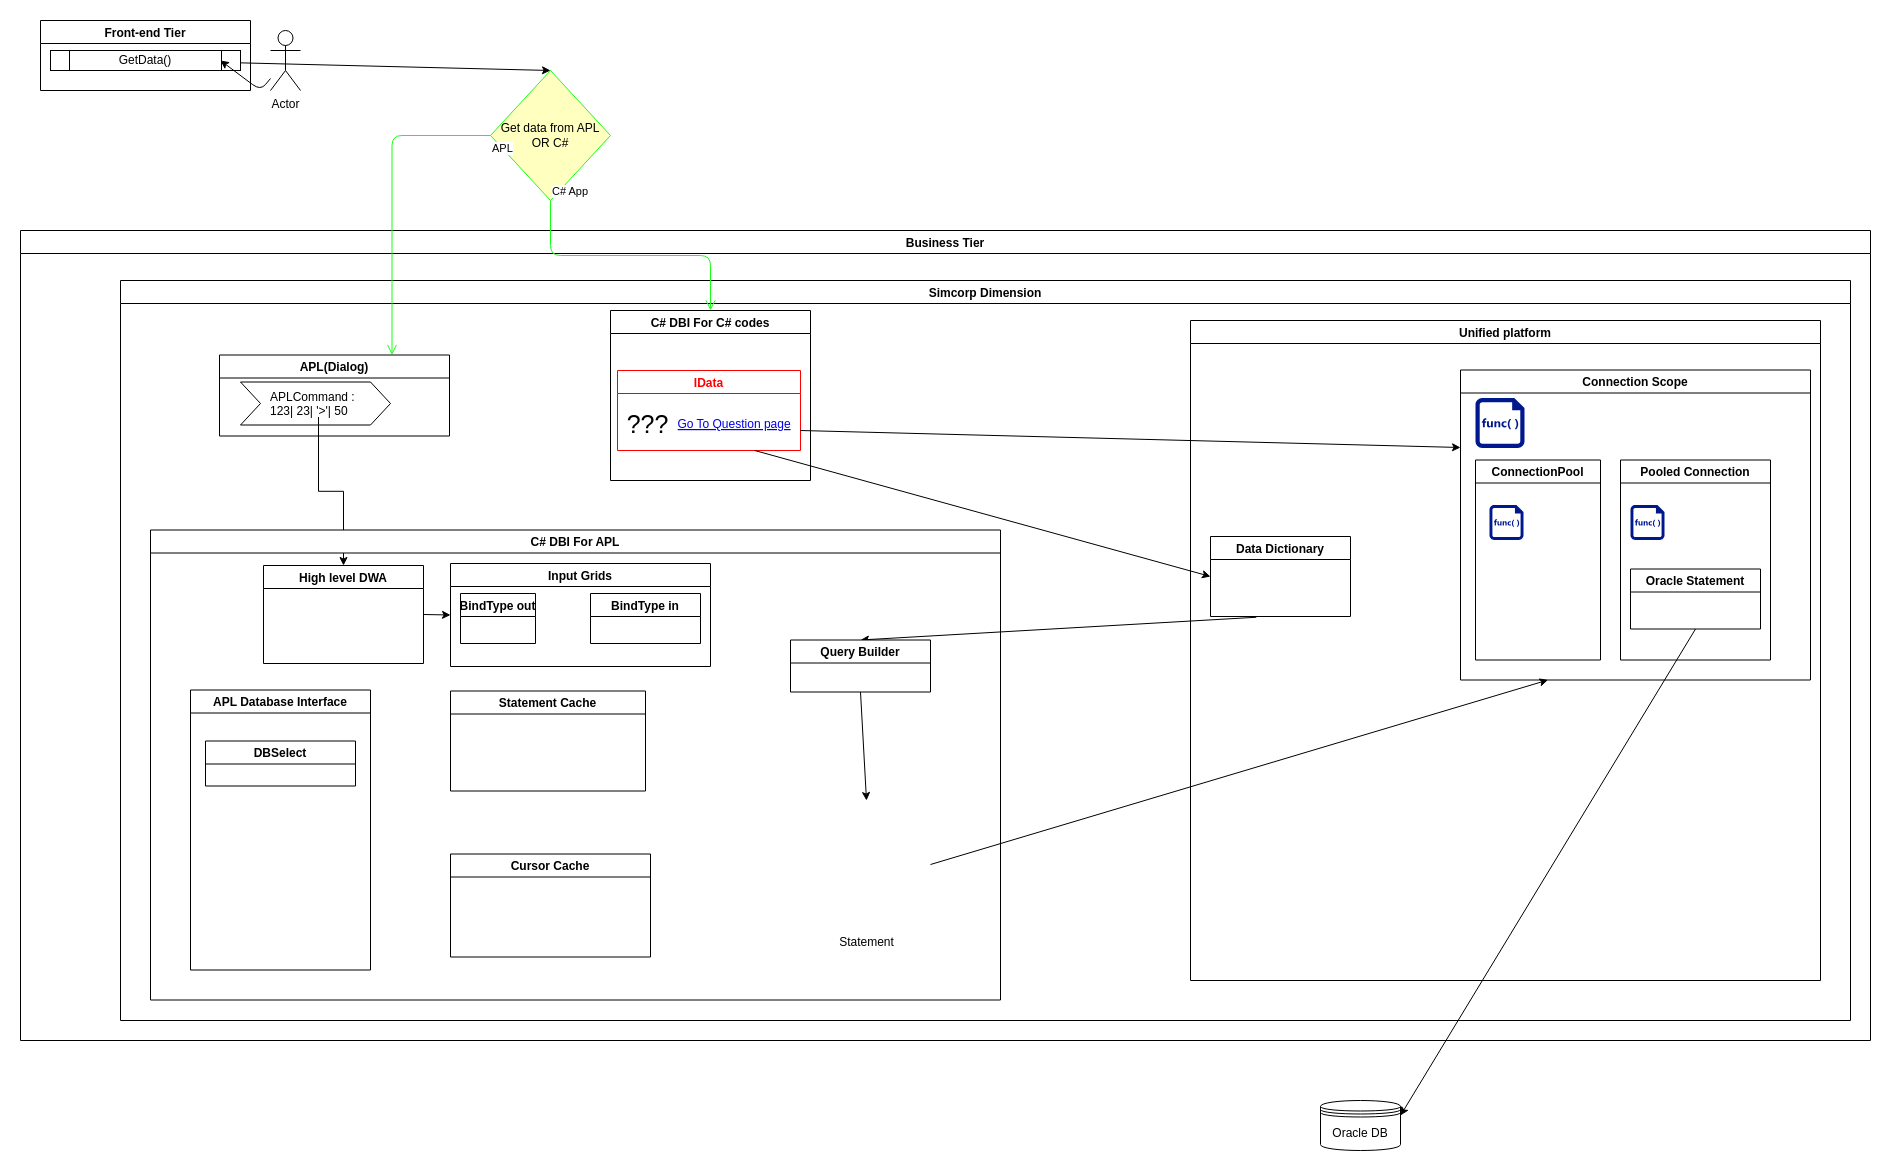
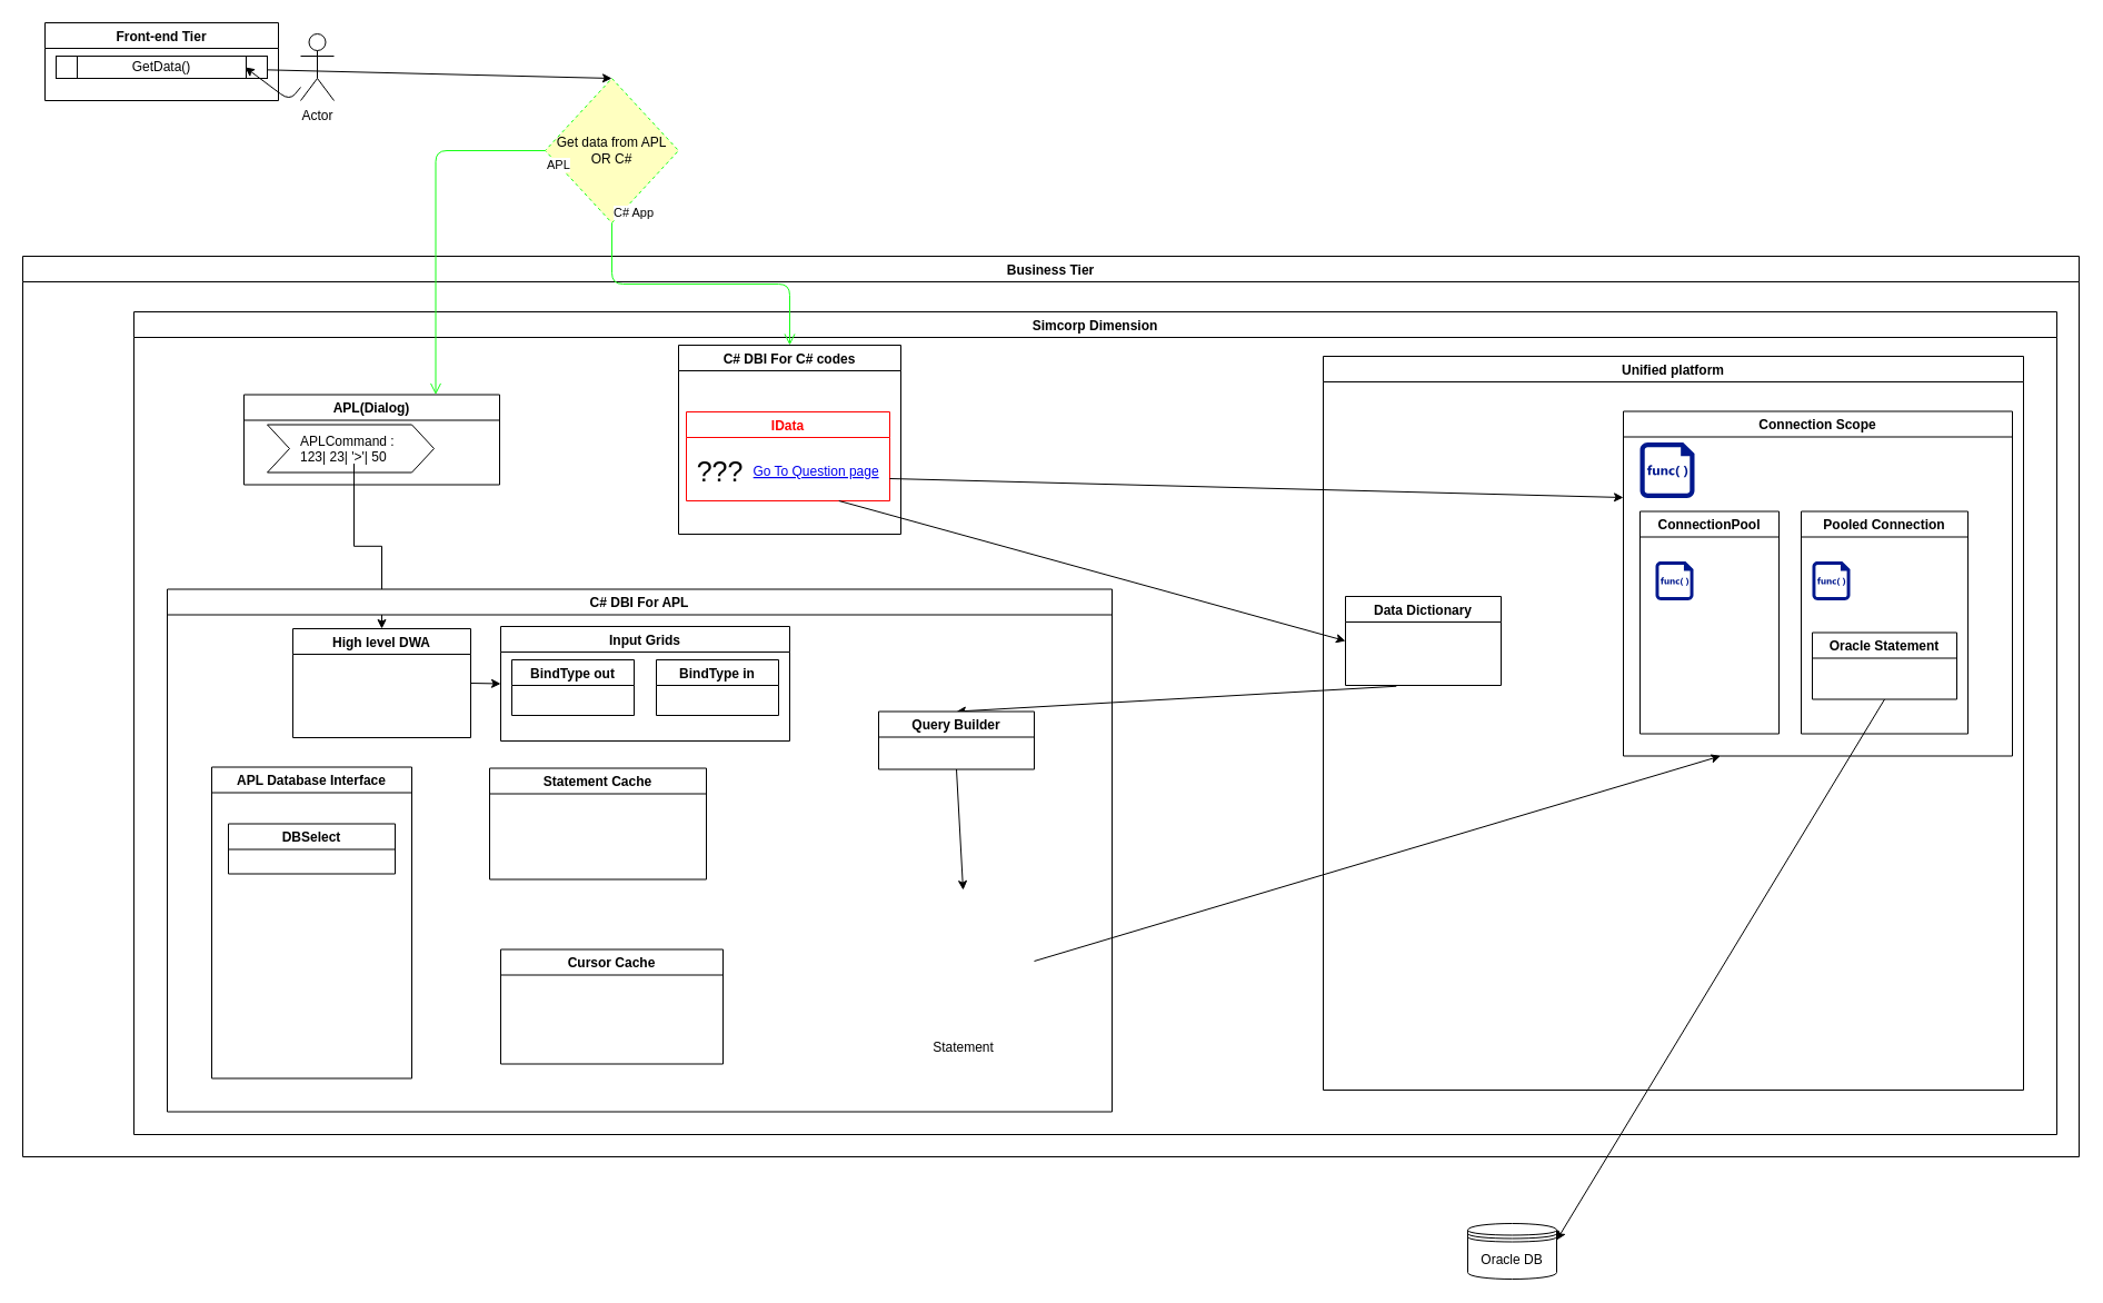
  <mxCell id="0" />
  <mxCell id="1" parent="0" />
  <mxCell id="2" value="Front-end Tier" style="swimlane;" parent="1" vertex="1"><mxGeometry x="40" y="20" width="210" height="70" as="geometry" /></mxCell>
  <mxCell id="3" value="GetData()" style="shape=process;whiteSpace=wrap;html=1;backgroundOutline=1;" parent="2" vertex="1"><mxGeometry x="10" y="30" width="190" height="20" as="geometry" /></mxCell>
  <mxCell id="4" value="Business Tier" style="swimlane;" parent="1" vertex="1"><mxGeometry x="20" y="230" width="1850" height="810" as="geometry" /></mxCell>
  <mxCell id="5" value="Simcorp Dimension" style="swimlane;" parent="4" vertex="1"><mxGeometry x="100" y="50" width="1730" height="740" as="geometry" /></mxCell>
  <mxCell id="6" value="APL(Dialog)" style="swimlane;" parent="5" vertex="1"><mxGeometry x="99" y="74.5" width="230" height="81" as="geometry" /></mxCell>
  <mxCell id="7" value="" style="shape=step;perimeter=stepPerimeter;whiteSpace=wrap;html=1;fixedSize=1;" parent="6" vertex="1"><mxGeometry x="21" y="27" width="150" height="43" as="geometry" /></mxCell>
  <mxCell id="8" value="APLCommand :&lt;br&gt;123| 23| '&amp;gt;'| 50" style="text;html=1;resizable=0;points=[];autosize=1;align=left;verticalAlign=top;spacingTop=-4;" parent="6" vertex="1"><mxGeometry x="49" y="32" width="100" height="30" as="geometry" /></mxCell>
  <mxCell id="9" value="" style="shape=image;html=1;verticalAlign=top;verticalLabelPosition=bottom;labelBackgroundColor=#ffffff;imageAspect=0;aspect=fixed;image=https://cdn3.iconfinder.com/data/icons/logos-and-brands-adobe/512/103_Dyalog-128.png" vertex="1" parent="6"><mxGeometry x="175" y="24" width="49" height="49" as="geometry" /></mxCell>
  <mxCell id="10" value="Unified platform" style="swimlane;" parent="5" vertex="1"><mxGeometry x="1070" y="40" width="630" height="660" as="geometry" /></mxCell>
  <mxCell id="11" value="Connection Scope" style="swimlane;" parent="10" vertex="1"><mxGeometry x="270" y="49.5" width="350" height="310" as="geometry" /></mxCell>
  <mxCell id="12" value="ConnectionPool" style="swimlane;" parent="11" vertex="1"><mxGeometry x="15" y="90" width="125" height="200" as="geometry" /></mxCell>
  <mxCell id="13" value="" style="aspect=fixed;pointerEvents=1;shadow=0;dashed=0;html=1;strokeColor=none;labelPosition=center;verticalLabelPosition=bottom;verticalAlign=top;align=center;fillColor=#00188D;shape=mxgraph.mscae.enterprise.code_file" parent="12" vertex="1"><mxGeometry x="14" y="45" width="34" height="35" as="geometry" /></mxCell>
  <mxCell id="14" value="Pooled Connection" style="swimlane;" parent="11" vertex="1"><mxGeometry x="160" y="90" width="150" height="200" as="geometry" /></mxCell>
  <mxCell id="15" value="" style="aspect=fixed;pointerEvents=1;shadow=0;dashed=0;html=1;strokeColor=none;labelPosition=center;verticalLabelPosition=bottom;verticalAlign=top;align=center;fillColor=#00188D;shape=mxgraph.mscae.enterprise.code_file" parent="14" vertex="1"><mxGeometry x="10" y="45" width="34" height="35" as="geometry" /></mxCell>
  <mxCell id="16" value="Oracle Statement" style="swimlane;strokeColor=#000000;fontColor=#000000;startSize=23;" parent="14" vertex="1"><mxGeometry x="10" y="109" width="130" height="60" as="geometry" /></mxCell>
  <mxCell id="17" value="" style="aspect=fixed;pointerEvents=1;shadow=0;dashed=0;html=1;strokeColor=none;labelPosition=center;verticalLabelPosition=bottom;verticalAlign=top;align=center;fillColor=#00188D;shape=mxgraph.mscae.enterprise.code_file;fontColor=#000000;" parent="11" vertex="1"><mxGeometry x="15" y="28" width="49" height="50" as="geometry" /></mxCell>
  <mxCell id="18" value="Data Dictionary" style="swimlane;" parent="10" vertex="1"><mxGeometry x="20" y="216" width="140" height="80" as="geometry" /></mxCell>
  <mxCell id="19" value="" style="shape=image;html=1;verticalAlign=top;verticalLabelPosition=bottom;labelBackgroundColor=#ffffff;imageAspect=0;aspect=fixed;image=https://cdn1.iconfinder.com/data/icons/airline-flight-booking-mobile-app/15/plus-add-more-detail-128.png" vertex="1" parent="18"><mxGeometry x="41" y="22" width="58" height="58" as="geometry" /></mxCell>
  <mxCell id="20" value="" style="edgeStyle=orthogonalEdgeStyle;rounded=0;orthogonalLoop=1;jettySize=auto;html=1;entryX=0.5;entryY=0;entryDx=0;entryDy=0;" parent="5" source="8" target="23" edge="1"><mxGeometry relative="1" as="geometry"><mxPoint x="320" y="73" as="targetPoint" /></mxGeometry></mxCell>
  <mxCell id="21" value="" style="endArrow=classic;html=1;entryX=0.5;entryY=0;entryDx=0;entryDy=0;exitX=0.083;exitY=1.013;exitDx=0;exitDy=0;exitPerimeter=0;" parent="5" source="19" target="28" edge="1"><mxGeometry width="50" height="50" relative="1" as="geometry"><mxPoint x="50" y="611" as="sourcePoint" /><mxPoint x="100" y="561" as="targetPoint" /></mxGeometry></mxCell>
  <mxCell id="22" value="C# DBI For APL" style="swimlane;startSize=23;" vertex="1" parent="5"><mxGeometry x="30" y="249.5" width="850" height="470" as="geometry"><mxRectangle x="40" y="220" width="120" height="23" as="alternateBounds" /></mxGeometry></mxCell>
  <mxCell id="23" value="High level DWA" style="swimlane;" parent="22" vertex="1"><mxGeometry x="113" y="35.5" width="160" height="98" as="geometry" /></mxCell>
  <mxCell id="24" value="Input Grids" style="swimlane;" parent="22" vertex="1"><mxGeometry x="300" y="33.5" width="260" height="103" as="geometry" /></mxCell>
- <mxCell id="25" value="BindType out" style="swimlane;startSize=23;" parent="24" vertex="1"><mxGeometry x="10" y="30" width="75" height="50" as="geometry" /></mxCell>
+ <mxCell id="25" value="BindType out" style="swimlane;startSize=23;" parent="24" vertex="1"><mxGeometry x="10" y="30" width="110" height="50" as="geometry" /></mxCell>
  <mxCell id="26" value="BindType in" style="swimlane;startSize=23;" parent="24" vertex="1"><mxGeometry x="140" y="30" width="110" height="50" as="geometry" /></mxCell>
  <mxCell id="27" value="" style="endArrow=classic;html=1;exitX=1;exitY=0.5;exitDx=0;exitDy=0;entryX=0;entryY=0.5;entryDx=0;entryDy=0;" parent="22" source="23" target="24" edge="1"><mxGeometry width="50" height="50" relative="1" as="geometry"><mxPoint x="100" y="100" as="sourcePoint" /><mxPoint x="373" y="-80" as="targetPoint" /></mxGeometry></mxCell>
  <mxCell id="28" value="Query Builder" style="swimlane;" parent="22" vertex="1"><mxGeometry x="640" y="110" width="140" height="52" as="geometry" /></mxCell>
  <mxCell id="29" value="" style="endArrow=classic;html=1;exitX=0.5;exitY=1;exitDx=0;exitDy=0;entryX=0.5;entryY=0;entryDx=0;entryDy=0;" parent="22" source="28" target="34" edge="1"><mxGeometry width="50" height="50" relative="1" as="geometry"><mxPoint x="150" y="300" as="sourcePoint" /><mxPoint x="300" y="190" as="targetPoint" /></mxGeometry></mxCell>
  <mxCell id="30" value="APL Database Interface" style="swimlane;" vertex="1" parent="22"><mxGeometry x="40" y="160" width="180" height="280" as="geometry" /></mxCell>
  <mxCell id="31" value="DBSelect" style="swimlane;" parent="30" vertex="1"><mxGeometry x="15" y="51" width="150" height="45" as="geometry" /></mxCell>
- <mxCell id="32" value="Statement Cache" style="swimlane;" parent="22" vertex="1"><mxGeometry x="300" y="161" width="195" height="100" as="geometry" /></mxCell>
+ <mxCell id="32" value="Statement Cache" style="swimlane;" parent="22" vertex="1"><mxGeometry x="290" y="161" width="195" height="100" as="geometry" /></mxCell>
  <mxCell id="33" value="Cursor Cache" style="swimlane;" parent="22" vertex="1"><mxGeometry x="300" y="324" width="200" height="103" as="geometry" /></mxCell>
  <mxCell id="34" value="Statement" style="shape=image;html=1;verticalAlign=top;verticalLabelPosition=bottom;labelBackgroundColor=#ffffff;imageAspect=0;aspect=fixed;image=https://cdn1.iconfinder.com/data/icons/hawcons/32/699166-icon-89-document-file-sql-128.png" vertex="1" parent="22"><mxGeometry x="652" y="270.5" width="128" height="128" as="geometry" /></mxCell>
  <mxCell id="35" value="" style="endArrow=classic;html=1;entryX=0.25;entryY=1;entryDx=0;entryDy=0;exitX=1;exitY=0.5;exitDx=0;exitDy=0;" edge="1" parent="5" source="34" target="11"><mxGeometry width="50" height="50" relative="1" as="geometry"><mxPoint x="860" y="620.5" as="sourcePoint" /><mxPoint x="670" y="630" as="targetPoint" /></mxGeometry></mxCell>
  <mxCell id="36" value="C# DBI For C# codes" style="swimlane;" vertex="1" parent="5"><mxGeometry x="490" y="30" width="200" height="170" as="geometry" /></mxCell>
  <mxCell id="37" value="IData" style="swimlane;fontColor=#FF0000;labelBorderColor=none;strokeColor=#FF0000;" parent="36" vertex="1"><mxGeometry x="7" y="60" width="183" height="80" as="geometry" /></mxCell>
  <mxCell id="38" value="Go To Question page" style="fontColor=#0000EE;fontStyle=4;rounded=1;overflow=hidden;spacing=10;strokeColor=none;" parent="37" vertex="1"><mxGeometry x="52" y="33" width="130" height="40" as="geometry" /></mxCell>
  <mxCell id="39" value="&lt;font style=&quot;font-size: 25px&quot;&gt;???&lt;/font&gt;" style="text;html=1;resizable=0;autosize=1;align=center;verticalAlign=middle;points=[];fillColor=none;strokeColor=none;rounded=0;" parent="37" vertex="1"><mxGeometry y="42.5" width="60" height="20" as="geometry" /></mxCell>
  <mxCell id="40" value="" style="endArrow=classic;html=1;entryX=0;entryY=0.25;entryDx=0;entryDy=0;exitX=1;exitY=0.75;exitDx=0;exitDy=0;" edge="1" parent="5" source="37" target="11"><mxGeometry width="50" height="50" relative="1" as="geometry"><mxPoint x="740" y="150" as="sourcePoint" /><mxPoint x="790" y="100" as="targetPoint" /></mxGeometry></mxCell>
  <mxCell id="41" value="" style="endArrow=classic;html=1;entryX=0;entryY=0.5;entryDx=0;entryDy=0;exitX=0.75;exitY=1;exitDx=0;exitDy=0;" edge="1" parent="5" source="37" target="18"><mxGeometry width="50" height="50" relative="1" as="geometry"><mxPoint x="680" y="170" as="sourcePoint" /><mxPoint x="810" y="100" as="targetPoint" /></mxGeometry></mxCell>
  <mxCell id="42" value="Oracle DB" style="shape=datastore;whiteSpace=wrap;html=1;" parent="1" vertex="1"><mxGeometry x="1320" y="1100" width="80" height="50" as="geometry" /></mxCell>
  <mxCell id="43" value="Actor" style="shape=umlActor;verticalLabelPosition=bottom;labelBackgroundColor=#ffffff;verticalAlign=top;html=1;outlineConnect=0;" parent="1" vertex="1"><mxGeometry x="270" y="30" width="30" height="60" as="geometry" /></mxCell>
  <mxCell id="44" value="" style="endArrow=classic;html=1;" parent="1" source="43" edge="1"><mxGeometry width="50" height="50" relative="1" as="geometry"><mxPoint x="230" y="120" as="sourcePoint" /><mxPoint x="220" y="60" as="targetPoint" /><Array as="points"><mxPoint x="260" y="90" /></Array></mxGeometry></mxCell>
  <mxCell id="45" value="" style="endArrow=classic;html=1;entryX=0.5;entryY=0;entryDx=0;entryDy=0;" parent="1" source="3" target="47" edge="1"><mxGeometry width="50" height="50" relative="1" as="geometry"><mxPoint x="120" y="110" as="sourcePoint" /><mxPoint x="455" y="102.5" as="targetPoint" /></mxGeometry></mxCell>
  <mxCell id="46" value="" style="endArrow=classic;html=1;fontColor=#FF0000;entryX=1;entryY=0.3;entryDx=0;entryDy=0;exitX=0.5;exitY=1;exitDx=0;exitDy=0;" parent="1" target="42" edge="1" source="16"><mxGeometry width="50" height="50" relative="1" as="geometry"><mxPoint x="1160" y="560" as="sourcePoint" /><mxPoint x="90" y="1090" as="targetPoint" /></mxGeometry></mxCell>
- <mxCell id="47" value="Get data from APL OR C#" style="rhombus;whiteSpace=wrap;html=1;fillColor=#ffffc0;strokeColor=#17FF17;" vertex="1" parent="1"><mxGeometry x="490" y="70" width="120" height="130" as="geometry" /></mxCell>
+ <mxCell id="47" value="Get data from APL OR C#" style="rhombus;whiteSpace=wrap;html=1;fillColor=#ffffc0;strokeColor=#17FF17;dashed=1;" vertex="1" parent="1"><mxGeometry x="490" y="70" width="120" height="130" as="geometry" /></mxCell>
  <mxCell id="48" value="C# App" style="edgeStyle=orthogonalEdgeStyle;html=1;align=left;verticalAlign=bottom;endArrow=open;endSize=8;strokeColor=#17FF17;entryX=0.5;entryY=0;entryDx=0;entryDy=0;" edge="1" source="47" parent="1" target="36"><mxGeometry x="-1" relative="1" as="geometry"><mxPoint x="810" y="80" as="targetPoint" /></mxGeometry></mxCell>
  <mxCell id="49" value="APL&lt;br&gt;" style="edgeStyle=orthogonalEdgeStyle;html=1;align=left;verticalAlign=top;endArrow=open;endSize=8;strokeColor=#17FF17;entryX=0.75;entryY=0;entryDx=0;entryDy=0;" edge="1" source="47" parent="1" target="6"><mxGeometry x="-1" relative="1" as="geometry"><mxPoint x="670" y="160" as="targetPoint" /></mxGeometry></mxCell>
